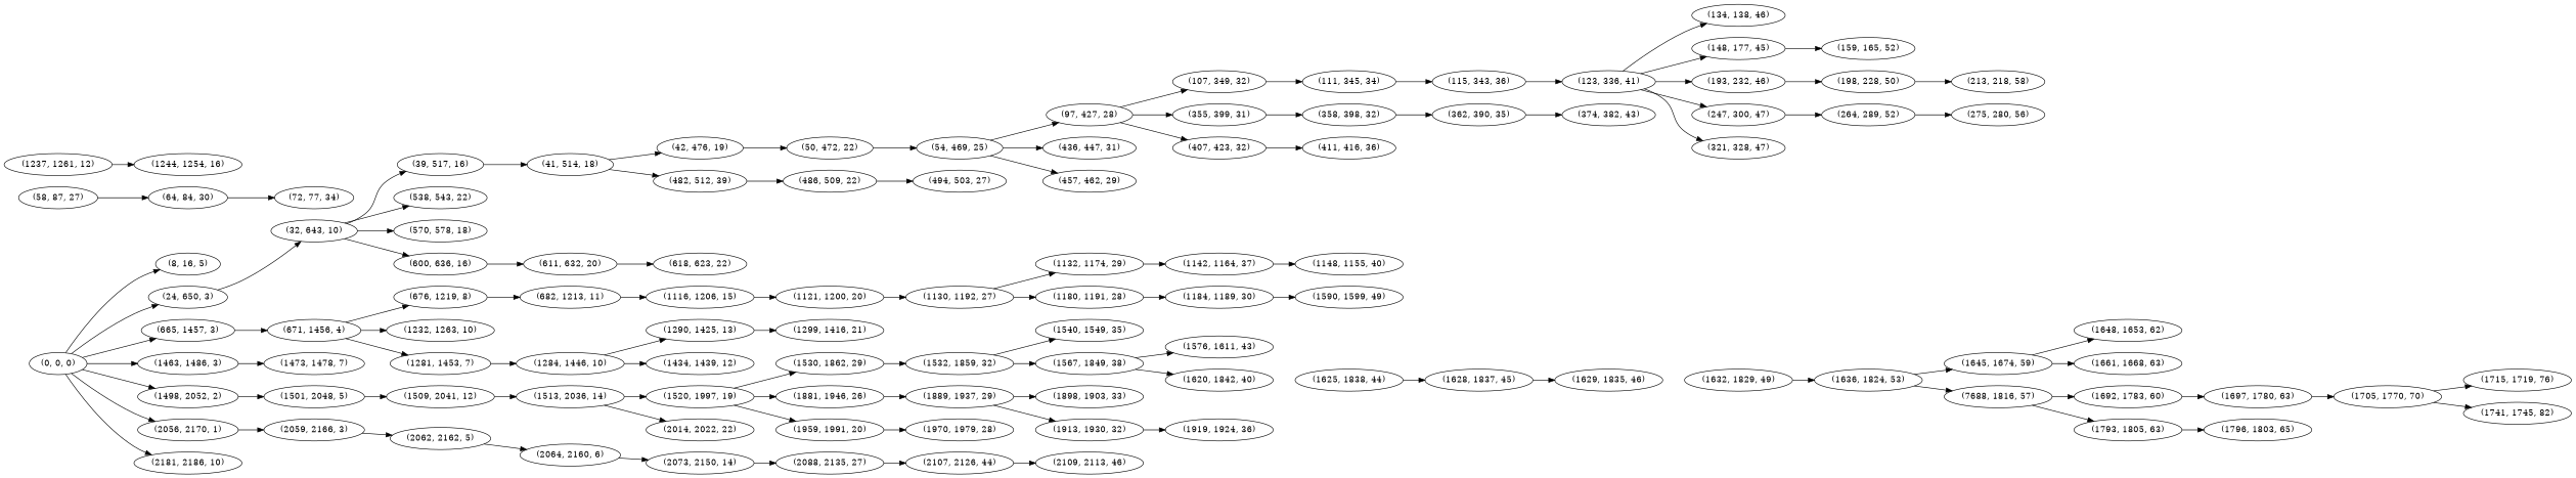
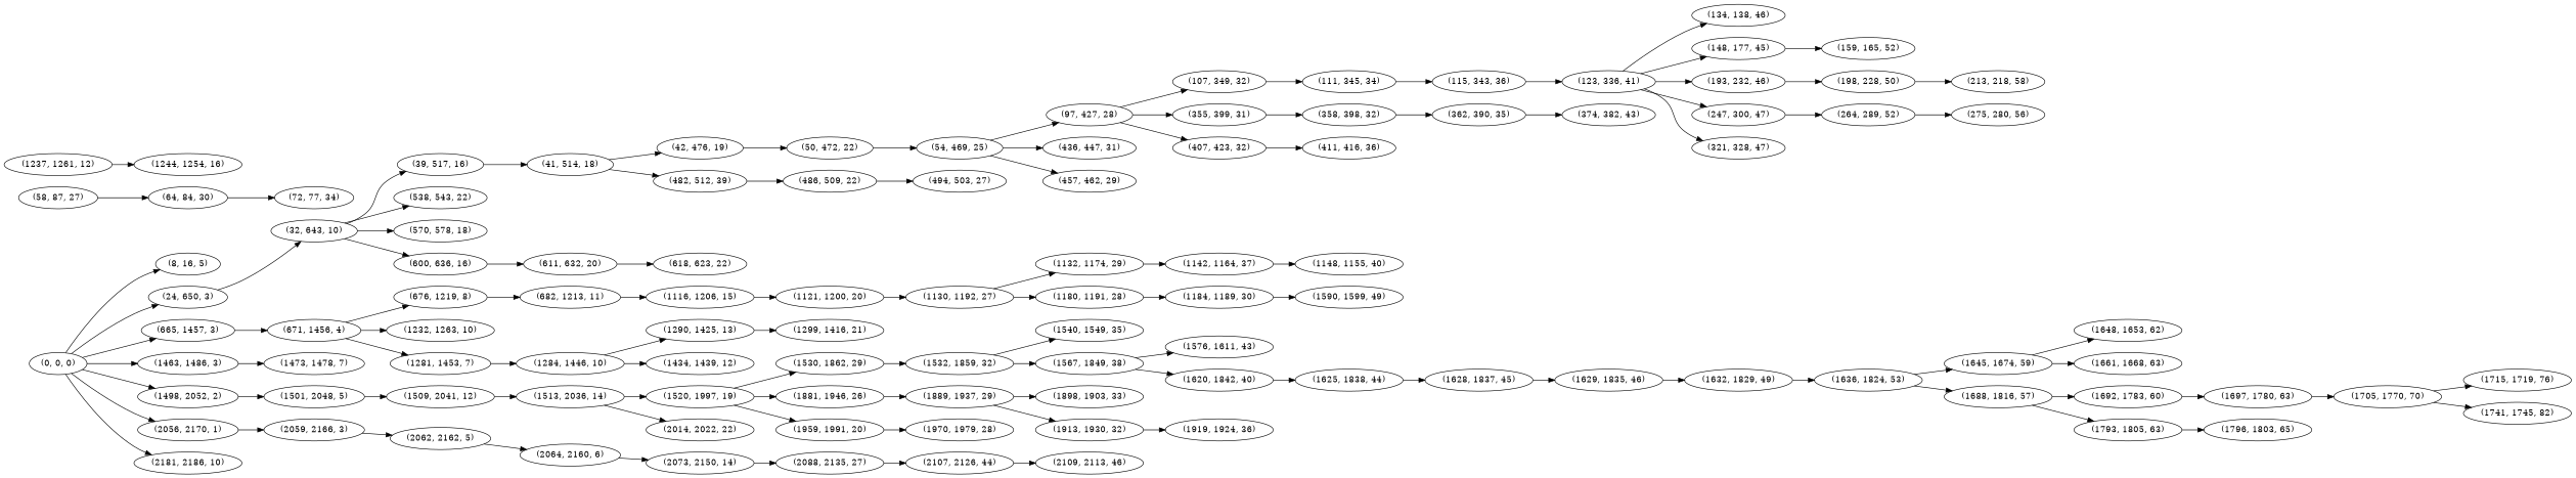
  digraph {
    rankdir=LR
    "(0, 0, 0)"
    "(8, 16, 5)"
    "(24, 650, 3)"
    "(665, 1457, 3)"
    "(1463, 1486, 3)"
    "(1498, 2052, 2)"
    "(2056, 2170, 1)"
    "(2181, 2186, 10)"
    "(32, 643, 10)"
    "(671, 1456, 4)"
    "(1473, 1478, 7)"
    "(1501, 2048, 5)"
    "(2059, 2166, 3)"
    "(39, 517, 16)"
    "(538, 543, 22)"
    "(570, 578, 18)"
    "(600, 636, 16)"
    "(41, 514, 18)"
    "(611, 632, 20)"
    "(42, 476, 19)"
    n21 [label="(482, 512, 39)"]
    "(50, 472, 22)"
    "(486, 509, 22)"
    "(54, 469, 25)"
    "(97, 427, 28)"
    "(436, 447, 31)"
    "(457, 462, 29)"
    "(58, 87, 27)"
    "(64, 84, 30)"
    "(107, 349, 32)"
    "(355, 399, 31)"
    "(407, 423, 32)"
    "(72, 77, 34)"
    "(111, 345, 34)"
    "(358, 398, 32)"
    "(411, 416, 36)"
    "(115, 343, 36)"
    "(123, 336, 41)"
    "(134, 138, 46)"
    "(148, 177, 45)"
    "(193, 232, 46)"
    "(247, 300, 47)"
    "(321, 328, 47)"
    "(159, 165, 52)"
    "(198, 228, 50)"
    "(264, 289, 52)"
    "(213, 218, 58)"
    "(275, 280, 56)"
    "(362, 390, 35)"
    "(374, 382, 43)"
    "(494, 503, 27)"
    "(618, 623, 22)"
    "(676, 1219, 8)"
    "(1232, 1263, 10)"
    "(1281, 1453, 7)"
    "(682, 1213, 11)"
    "(1284, 1446, 10)"
    "(1116, 1206, 15)"
    "(1121, 1200, 20)"
    "(1130, 1192, 27)"
    "(1132, 1174, 29)"
    "(1180, 1191, 28)"
    "(1142, 1164, 37)"
    "(1184, 1189, 30)"
    "(1148, 1155, 40)"
    "(1590, 1599, 49)"
    "(1237, 1261, 12)"
    "(1244, 1254, 16)"
    "(1290, 1425, 13)"
    "(1434, 1439, 12)"
    "(1299, 1416, 21)"
    "(1509, 2041, 12)"
    "(1513, 2036, 14)"
    "(1520, 1997, 19)"
    "(2014, 2022, 22)"
    "(1530, 1862, 29)"
    "(1881, 1946, 26)"
    "(1959, 1991, 20)"
    n79 [label="(1532, 1859, 32)"]
    "(1889, 1937, 29)"
    "(1970, 1979, 28)"
    "(1540, 1549, 35)"
    "(1567, 1849, 38)"
    "(1576, 1611, 43)"
    "(1620, 1842, 40)"
    "(1625, 1838, 44)"
    "(1628, 1837, 45)"
    "(1629, 1835, 46)"
    "(1632, 1829, 49)"
    "(1636, 1824, 53)"
    "(1645, 1674, 59)"
-   "(1688, 1816, 57)" [label="(7688, 1816, 57)"]
+   "(1688, 1816, 57)"
    "(1648, 1653, 62)"
    "(1661, 1668, 63)"
    "(1692, 1783, 60)"
    "(1793, 1805, 63)"
    "(1697, 1780, 63)"
    "(1796, 1803, 65)"
    "(1705, 1770, 70)"
    "(1715, 1719, 76)"
    "(1741, 1745, 82)"
    "(1898, 1903, 33)"
    "(1913, 1930, 32)"
    "(1919, 1924, 36)"
    "(2062, 2162, 5)"
    "(2064, 2160, 6)"
    "(2073, 2150, 14)"
    "(2088, 2135, 27)"
    n109 [label="(2107, 2126, 44)"]
    "(2109, 2113, 46)"
    "(0, 0, 0)" -> "(8, 16, 5)"
    "(0, 0, 0)" -> "(24, 650, 3)"
    "(0, 0, 0)" -> "(665, 1457, 3)"
    "(0, 0, 0)" -> "(1463, 1486, 3)"
    "(0, 0, 0)" -> "(1498, 2052, 2)"
    "(0, 0, 0)" -> "(2056, 2170, 1)"
    "(0, 0, 0)" -> "(2181, 2186, 10)"
    "(24, 650, 3)" -> "(32, 643, 10)"
    "(665, 1457, 3)" -> "(671, 1456, 4)"
    "(1463, 1486, 3)" -> "(1473, 1478, 7)"
    "(1498, 2052, 2)" -> "(1501, 2048, 5)"
    "(2056, 2170, 1)" -> "(2059, 2166, 3)"
    "(32, 643, 10)" -> "(39, 517, 16)"
    "(32, 643, 10)" -> "(538, 543, 22)"
    "(32, 643, 10)" -> "(570, 578, 18)"
    "(32, 643, 10)" -> "(600, 636, 16)"
    "(671, 1456, 4)" -> "(676, 1219, 8)"
    "(671, 1456, 4)" -> "(1232, 1263, 10)"
    "(671, 1456, 4)" -> "(1281, 1453, 7)"
    "(1501, 2048, 5)" -> "(1509, 2041, 12)"
    "(2059, 2166, 3)" -> "(2062, 2162, 5)"
    "(39, 517, 16)" -> "(41, 514, 18)"
    "(600, 636, 16)" -> "(611, 632, 20)"
    "(41, 514, 18)" -> "(42, 476, 19)"
    "(41, 514, 18)" -> n21
    "(611, 632, 20)" -> "(618, 623, 22)"
    "(42, 476, 19)" -> "(50, 472, 22)"
    n21 -> "(486, 509, 22)"
    "(50, 472, 22)" -> "(54, 469, 25)"
    "(486, 509, 22)" -> "(494, 503, 27)"
    "(54, 469, 25)" -> "(97, 427, 28)"
    "(54, 469, 25)" -> "(436, 447, 31)"
    "(54, 469, 25)" -> "(457, 462, 29)"
    "(97, 427, 28)" -> "(107, 349, 32)"
    "(97, 427, 28)" -> "(355, 399, 31)"
    "(97, 427, 28)" -> "(407, 423, 32)"
    "(58, 87, 27)" -> "(64, 84, 30)"
    "(64, 84, 30)" -> "(72, 77, 34)"
    "(107, 349, 32)" -> "(111, 345, 34)"
    "(355, 399, 31)" -> "(358, 398, 32)"
    "(407, 423, 32)" -> "(411, 416, 36)"
    "(111, 345, 34)" -> "(115, 343, 36)"
    "(358, 398, 32)" -> "(362, 390, 35)"
    "(115, 343, 36)" -> "(123, 336, 41)"
    "(123, 336, 41)" -> "(134, 138, 46)"
    "(123, 336, 41)" -> "(148, 177, 45)"
    "(123, 336, 41)" -> "(193, 232, 46)"
    "(123, 336, 41)" -> "(247, 300, 47)"
    "(123, 336, 41)" -> "(321, 328, 47)"
    "(148, 177, 45)" -> "(159, 165, 52)"
    "(193, 232, 46)" -> "(198, 228, 50)"
    "(247, 300, 47)" -> "(264, 289, 52)"
    "(198, 228, 50)" -> "(213, 218, 58)"
    "(264, 289, 52)" -> "(275, 280, 56)"
    "(362, 390, 35)" -> "(374, 382, 43)"
    "(676, 1219, 8)" -> "(682, 1213, 11)"
    "(1281, 1453, 7)" -> "(1284, 1446, 10)"
    "(682, 1213, 11)" -> "(1116, 1206, 15)"
    "(1284, 1446, 10)" -> "(1290, 1425, 13)"
    "(1284, 1446, 10)" -> "(1434, 1439, 12)"
    "(1116, 1206, 15)" -> "(1121, 1200, 20)"
    "(1121, 1200, 20)" -> "(1130, 1192, 27)"
    "(1130, 1192, 27)" -> "(1132, 1174, 29)"
    "(1130, 1192, 27)" -> "(1180, 1191, 28)"
    "(1132, 1174, 29)" -> "(1142, 1164, 37)"
    "(1180, 1191, 28)" -> "(1184, 1189, 30)"
    "(1142, 1164, 37)" -> "(1148, 1155, 40)"
    "(1184, 1189, 30)" -> "(1590, 1599, 49)"
    "(1237, 1261, 12)" -> "(1244, 1254, 16)"
    "(1290, 1425, 13)" -> "(1299, 1416, 21)"
    "(1509, 2041, 12)" -> "(1513, 2036, 14)"
    "(1513, 2036, 14)" -> "(1520, 1997, 19)"
    "(1513, 2036, 14)" -> "(2014, 2022, 22)"
    "(1520, 1997, 19)" -> "(1530, 1862, 29)"
    "(1520, 1997, 19)" -> "(1881, 1946, 26)"
    "(1520, 1997, 19)" -> "(1959, 1991, 20)"
    "(1530, 1862, 29)" -> n79
    "(1881, 1946, 26)" -> "(1889, 1937, 29)"
    "(1959, 1991, 20)" -> "(1970, 1979, 28)"
    n79 -> "(1540, 1549, 35)"
    n79 -> "(1567, 1849, 38)"
    "(1889, 1937, 29)" -> "(1898, 1903, 33)"
    "(1889, 1937, 29)" -> "(1913, 1930, 32)"
    "(1567, 1849, 38)" -> "(1576, 1611, 43)"
    "(1567, 1849, 38)" -> "(1620, 1842, 40)"
+   "(1620, 1842, 40)" -> "(1625, 1838, 44)"
    "(1625, 1838, 44)" -> "(1628, 1837, 45)"
    "(1628, 1837, 45)" -> "(1629, 1835, 46)"
+   "(1629, 1835, 46)" -> "(1632, 1829, 49)"
    "(1632, 1829, 49)" -> "(1636, 1824, 53)"
    "(1636, 1824, 53)" -> "(1645, 1674, 59)"
    "(1636, 1824, 53)" -> "(1688, 1816, 57)"
    "(1645, 1674, 59)" -> "(1648, 1653, 62)"
    "(1645, 1674, 59)" -> "(1661, 1668, 63)"
    "(1688, 1816, 57)" -> "(1692, 1783, 60)"
    "(1688, 1816, 57)" -> "(1793, 1805, 63)"
    "(1692, 1783, 60)" -> "(1697, 1780, 63)"
    "(1793, 1805, 63)" -> "(1796, 1803, 65)"
    "(1697, 1780, 63)" -> "(1705, 1770, 70)"
    "(1705, 1770, 70)" -> "(1715, 1719, 76)"
    "(1705, 1770, 70)" -> "(1741, 1745, 82)"
    "(1913, 1930, 32)" -> "(1919, 1924, 36)"
    "(2062, 2162, 5)" -> "(2064, 2160, 6)"
    "(2064, 2160, 6)" -> "(2073, 2150, 14)"
    "(2073, 2150, 14)" -> "(2088, 2135, 27)"
    "(2088, 2135, 27)" -> n109
    n109 -> "(2109, 2113, 46)"
  }
